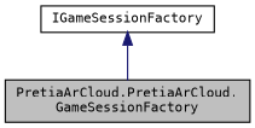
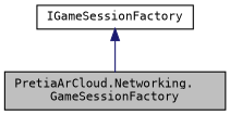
  digraph {
    fontname="DejaVu Sans Mono"
    node [color=black fontname="DejaVu Sans Mono" fontsize=10 shape=record style=filled]
-   n1 [fillcolor=grey75 fontcolor=black height=0.2 label="PretiaArCloud.PretiaArCloud.\lGameSessionFactory" width=0.4]
+   n1 [fillcolor=grey75 fontcolor=black height=0.2 label="PretiaArCloud.Networking.\lGameSessionFactory" width=0.4]
    n2 [fillcolor=white height=0.2 label=IGameSessionFactory width=0.4]
    n2 -> n1 [color=midnightblue dir=back fontname="DejaVu Sans Mono" fontsize=10 labelfontname=Helvetica labelfontsize=10 style=solid]
  }
